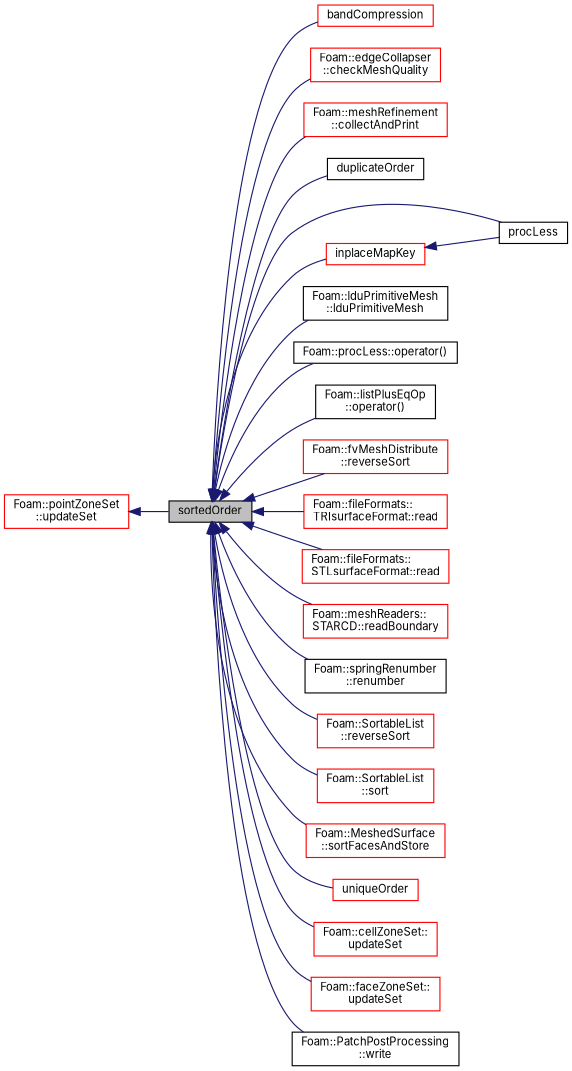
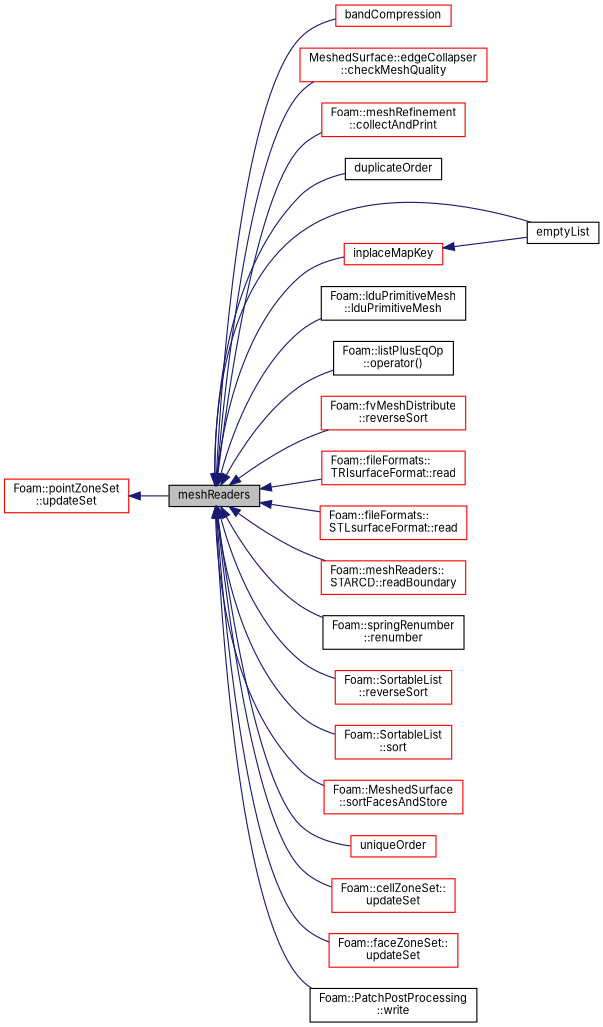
  digraph {
    fontname=Inter
    rankdir=LR
    node [color=red fontname=Inter fontsize=10 shape=record]
    edge [color=midnightblue dir=back fontname=Inter fontsize=10 labelfontname=Helvetica labelfontsize=10 style=solid]
-   n1 [color=black fillcolor=grey75 fontcolor=black height=0.2 label=sortedOrder style=filled width=0.4]
+   n1 [color=black fillcolor=grey75 fontcolor=black height=0.2 label=meshReaders style=filled width=0.4]
    n2 [height=0.2 label=bandCompression width=0.4]
-   n3 [height=0.2 label="Foam::edgeCollapser\l::checkMeshQuality" width=0.4]
+   n3 [height=0.2 label="MeshedSurface::edgeCollapser\l::checkMeshQuality" width=0.4]
    n4 [height=0.2 label="Foam::meshRefinement\l::collectAndPrint" width=0.4]
    n5 [color=black height=0.2 label=duplicateOrder width=0.4]
-   n6 [color=black height=0.2 label=procLess width=0.4]
+   n6 [color=black height=0.2 label=emptyList width=0.4]
    n7 [height=0.2 label=inplaceMapKey width=0.4]
    n8 [color=black height=0.2 label="Foam::lduPrimitiveMesh\l::lduPrimitiveMesh" width=0.4]
-   n9 [color=black height=0.2 label="Foam::procLess::operator()" width=0.4]
    n10 [color=black height=0.2 label="Foam::listPlusEqOp\l::operator()" width=0.4]
    n11 [height=0.2 label="Foam::fvMeshDistribute\l::reverseSort" width=0.4]
    n12 [height=0.2 label="Foam::fileFormats::\lTRIsurfaceFormat::read" width=0.4]
    n13 [height=0.2 label="Foam::fileFormats::\lSTLsurfaceFormat::read" width=0.4]
    n14 [height=0.2 label="Foam::meshReaders::\lSTARCD::readBoundary" width=0.4]
    n15 [color=black height=0.2 label="Foam::springRenumber\l::renumber" width=0.4]
    n16 [height=0.2 label="Foam::SortableList\l::reverseSort" width=0.4]
    n17 [height=0.2 label="Foam::SortableList\l::sort" width=0.4]
    n18 [height=0.2 label="Foam::MeshedSurface\l::sortFacesAndStore" width=0.4]
    n19 [height=0.2 label=uniqueOrder width=0.4]
    n20 [height=0.2 label="Foam::cellZoneSet::\lupdateSet" width=0.4]
    n21 [height=0.2 label="Foam::faceZoneSet::\lupdateSet" width=0.4]
    n22 [color=black height=0.2 label="Foam::PatchPostProcessing\l::write" width=0.4]
    n23 [height=0.2 label="Foam::pointZoneSet\l::updateSet" width=0.4]
    n1 -> n2
    n1 -> n3
    n1 -> n4
    n1 -> n5
    n1 -> n6
    n1 -> n7
    n1 -> n8
-   n1 -> n9
    n1 -> n10
    n1 -> n11
    n1 -> n12
    n1 -> n13
    n1 -> n14
    n1 -> n15
    n1 -> n16
    n1 -> n17
    n1 -> n18
    n1 -> n19
    n1 -> n20
    n1 -> n21
    n1 -> n22
    n7 -> n6
    n23 -> n1
  }
